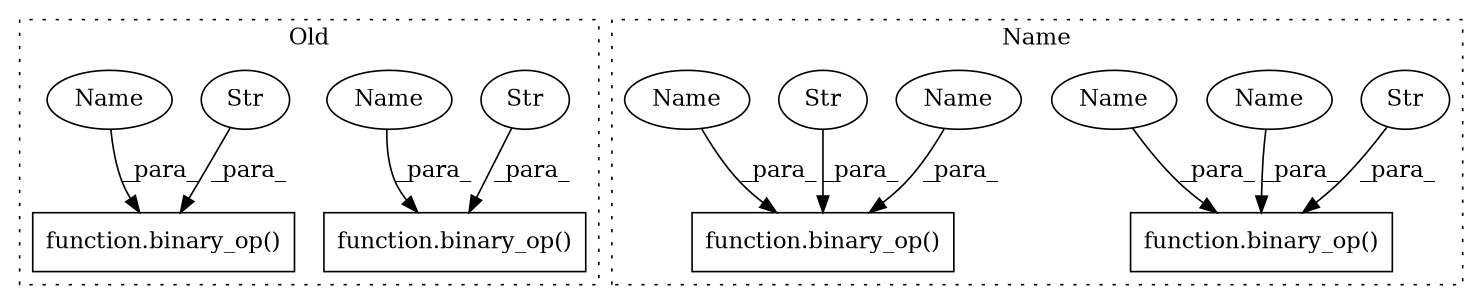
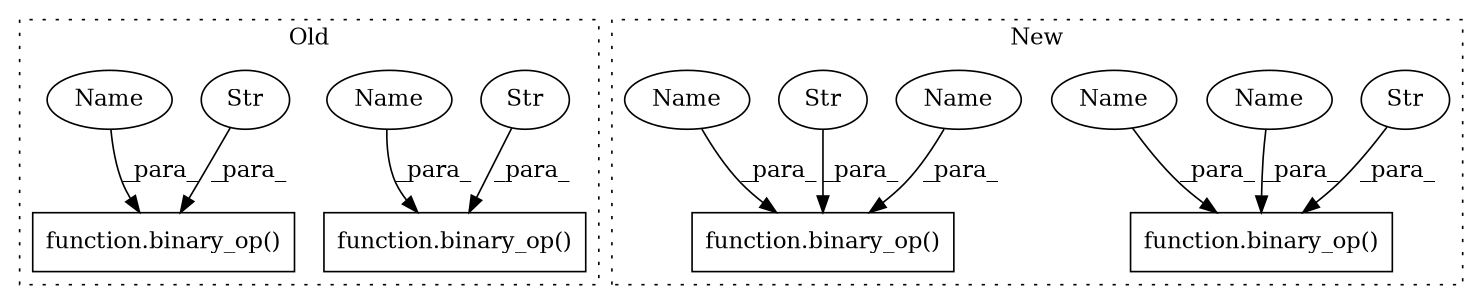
  digraph {
    node [a=87 l=1 shape=ellipse]
    n1 [a=75 l="10,1" label="function.binary_op()" s="3417,3479" shape=box]
    n2 [a=66 l=19 label=Str s=3427]
    n3 [a=75 l="10,1" label="function.binary_op()" s="3500,3563" shape=box]
    n4 [a=66 l=20 label=Str s=3510]
    n5 [label=Name s=3532]
    n6 [label=Name s=3448]
    n7 [a=75 l="10,1" label="function.binary_op()" s="3843,3884" shape=box]
    n8 [a=66 l=20 label=Str s=3853]
    n9 [a=75 l="10,1" label="function.binary_op()" s="3693,3733" shape=box]
    n10 [a=66 l=19 label=Str s=3703]
    n11 [label=Name s=3875]
    n12 [label=Name s=3724]
    n13 [label=Name s=3727]
    n14 [label=Name s=3878]
    subgraph cluster_1 {
      label=Old
      style=dotted
      n1
      n2
      n3
      n4
      n5
      n6
    }
    subgraph cluster_2 {
-     label=Name
+     label=New
      style=dotted
      n7
      n8
      n9
      n10
      n11
      n12
      n13
      n14
    }
    n2 -> n1 [label=_para_]
    n4 -> n3 [label=_para_]
    n5 -> n3 [label=_para_]
    n6 -> n1 [label=_para_]
    n8 -> n7 [label=_para_]
    n10 -> n9 [label=_para_]
    n11 -> n7 [label=_para_]
    n12 -> n9 [label=_para_]
    n13 -> n9 [label=_para_]
    n14 -> n7 [label=_para_]
  }
